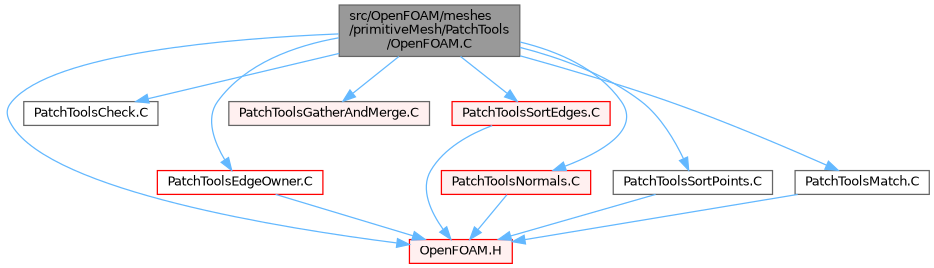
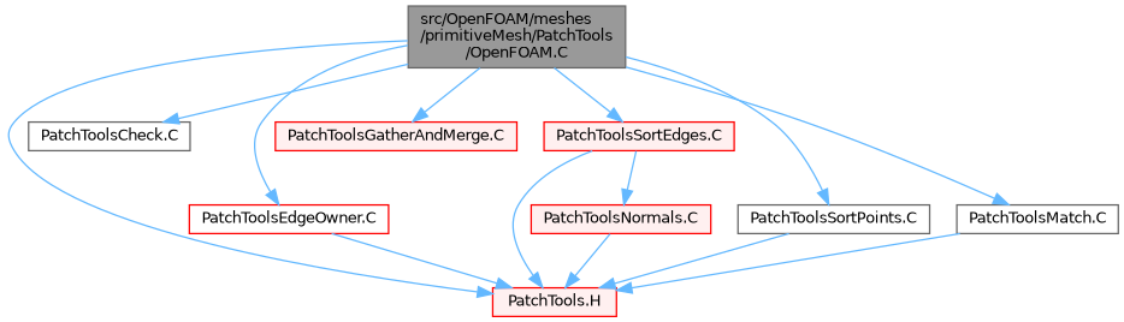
  digraph {
    node [color=red fillcolor="#FFF0F0" fontname=Helvetica fontsize=10 shape=box style=filled]
    edge [color=steelblue1 fontname=Helvetica fontsize=10 labelfontname=Helvetica labelfontsize=10 style=solid]
    n1 [color=gray40 fillcolor=grey60 fontcolor=black height=0.2 label="src/OpenFOAM/meshes\l/primitiveMesh/PatchTools\l/OpenFOAM.C" width=0.4]
-   n2 [height=0.2 label="OpenFOAM.H" width=0.4]
+   n2 [height=0.2 label="PatchTools.H" width=0.4]
    n3 [color=grey40 fillcolor=white height=0.2 label="PatchToolsCheck.C" width=0.4]
    n4 [fillcolor=white height=0.2 label="PatchToolsEdgeOwner.C" width=0.4]
-   n5 [color=grey40 height=0.2 label="PatchToolsGatherAndMerge.C" width=0.4]
+   n5 [height=0.2 label="PatchToolsGatherAndMerge.C" width=0.4]
    n6 [height=0.2 label="PatchToolsSortEdges.C" width=0.4]
    n7 [color=grey40 fillcolor=white height=0.2 label="PatchToolsSortPoints.C" width=0.4]
    n8 [height=0.2 label="PatchToolsNormals.C" width=0.4]
    n9 [color=grey40 fillcolor=white height=0.2 label="PatchToolsMatch.C" width=0.4]
    n1 -> n2
    n1 -> n3
    n1 -> n4
    n1 -> n5
    n1 -> n6
    n1 -> n7
-   n1 -> n8
+   n6 -> n8
    n1 -> n9
    n4 -> n2
    n6 -> n2
    n7 -> n2
    n8 -> n2
    n9 -> n2
  }
